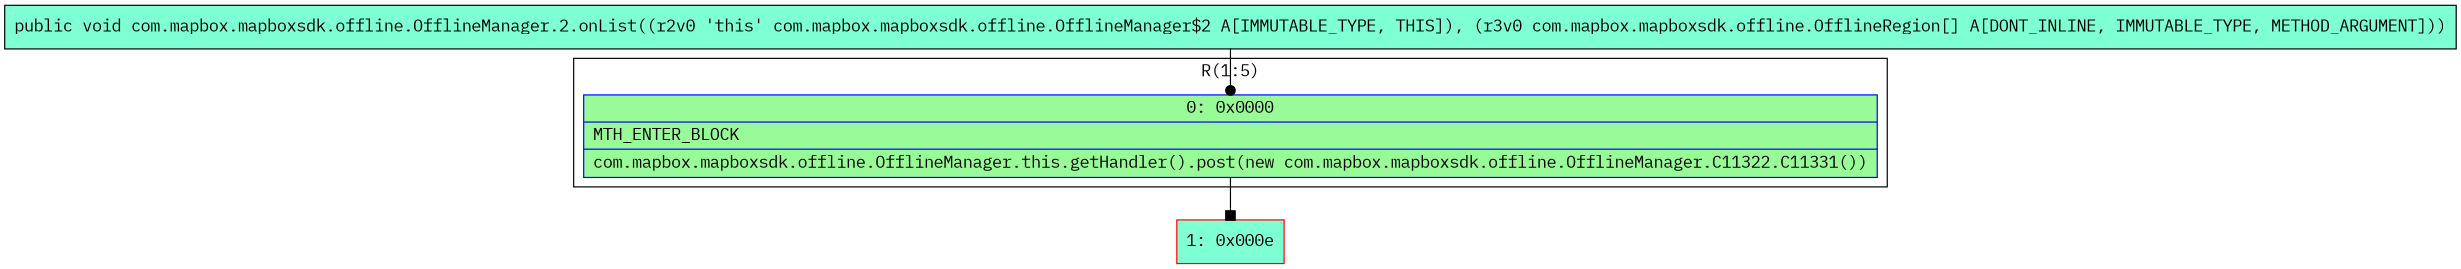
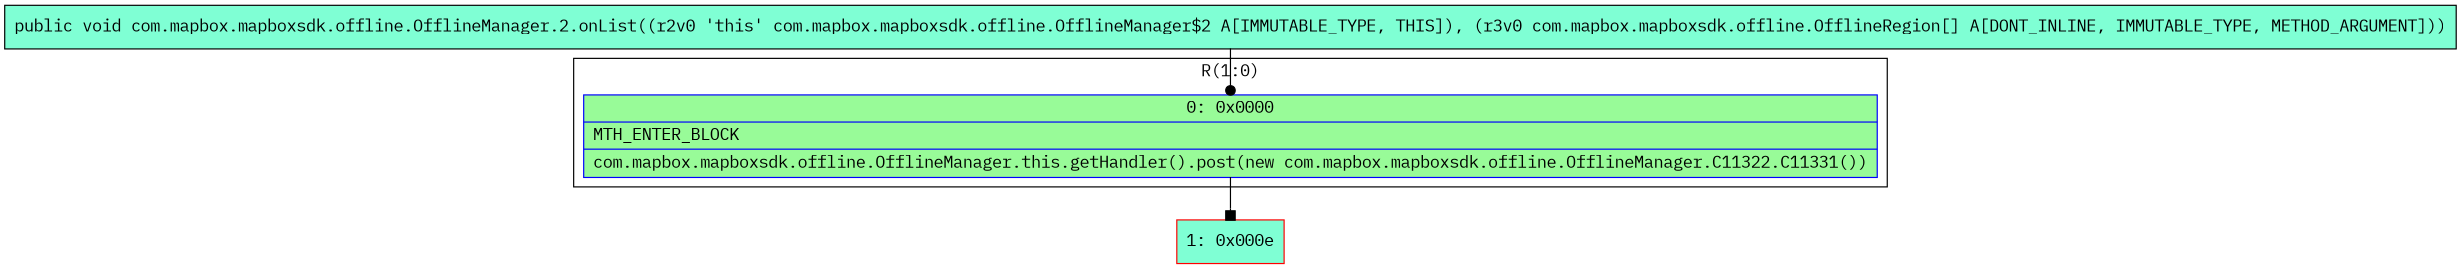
  digraph {
    fontname="IBM Plex Mono"
    node [shape=record style=filled fillcolor=aquamarine fontname="IBM Plex Mono"]
    edge [fontname="IBM Plex Mono"]
    n1 [color=blue label="{0\:\ 0x0000|MTH_ENTER_BLOCK\l|com.mapbox.mapboxsdk.offline.OfflineManager.this.getHandler().post(new com.mapbox.mapboxsdk.offline.OfflineManager.C11322.C11331())\l}" fillcolor=palegreen]
    n2 [color=red label="{1\:\ 0x000e}"]
    n3 [label="{public void com.mapbox.mapboxsdk.offline.OfflineManager.2.onList((r2v0 'this' com.mapbox.mapboxsdk.offline.OfflineManager$2 A[IMMUTABLE_TYPE, THIS]), (r3v0 com.mapbox.mapboxsdk.offline.OfflineRegion[] A[DONT_INLINE, IMMUTABLE_TYPE, METHOD_ARGUMENT])) }"]
    subgraph cluster_1 {
-     label="R(1:5)"
+     label="R(1:0)"
      n1
    }
    n1 -> n2 [arrowhead=box]
    n3 -> n1 [arrowhead=dot]
  }
